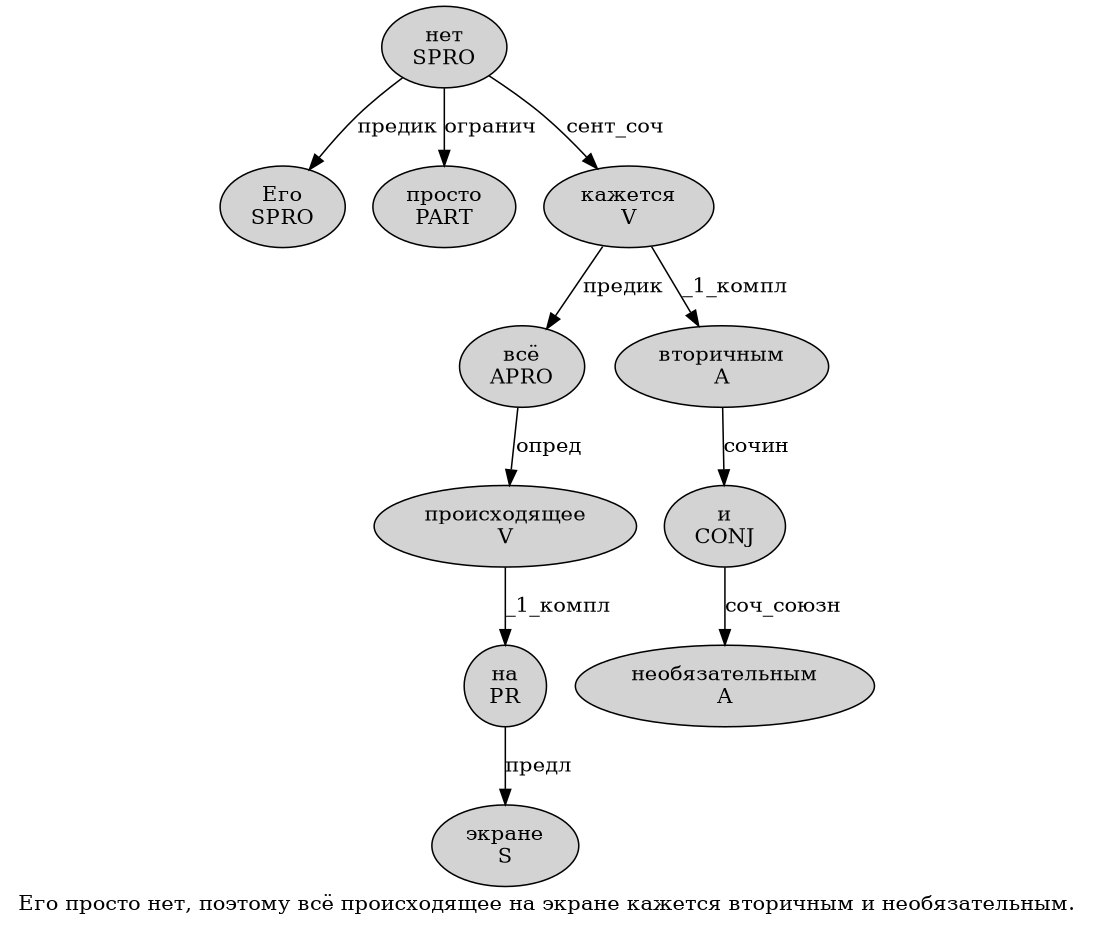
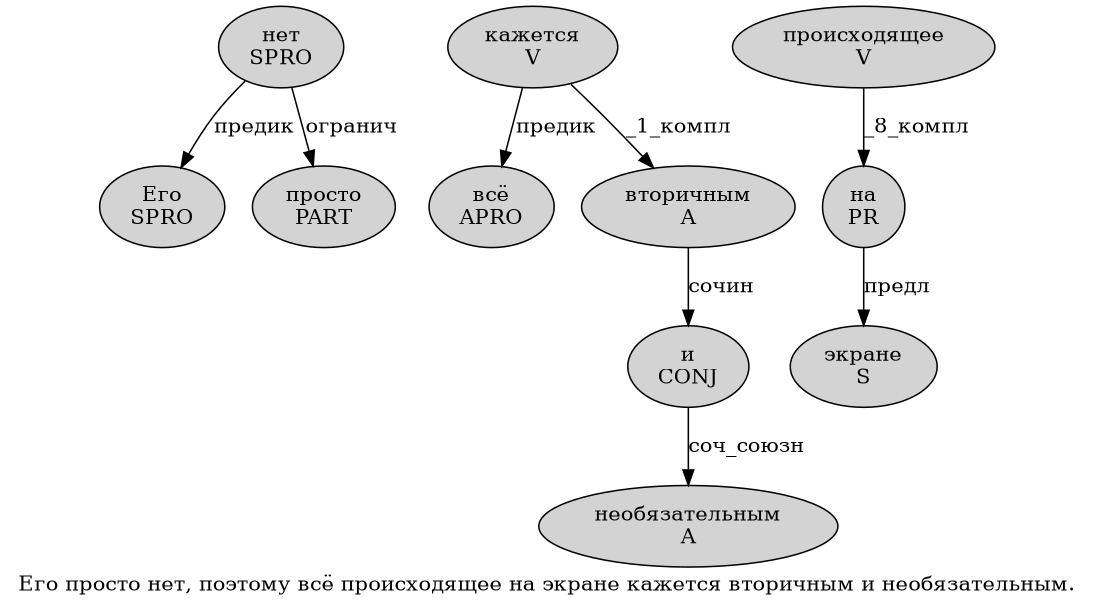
  digraph {
    label="Его просто нет, поэтому всё происходящее на экране кажется вторичным и необязательным."
    node [fillcolor=lightgray penwidth=1 shape=ellipse style=filled]
    n1 [label="Его\nSPRO"]
    n2 [label="просто\nPART"]
    n3 [label="нет\nSPRO"]
    n4 [label="кажется\nV"]
    n5 [label="всё\nAPRO"]
    n6 [label="вторичным\nA"]
    n7 [label="происходящее\nV"]
    n8 [label="на\nPR"]
    n9 [label="экране\nS"]
    n10 [label="и\nCONJ"]
    n11 [label="необязательным\nA"]
    n3 -> n1 [label="предик"]
    n3 -> n2 [label="огранич"]
-   n3 -> n4 [label="сент_соч"]
    n4 -> n5 [label="предик"]
    n4 -> n6 [label="_1_компл"]
-   n5 -> n7 [label="опред"]
    n6 -> n10 [label="сочин"]
-   n7 -> n8 [label="_1_компл"]
+   n7 -> n8 [label="_8_компл"]
    n8 -> n9 [label="предл"]
    n10 -> n11 [label="соч_союзн"]
  }
